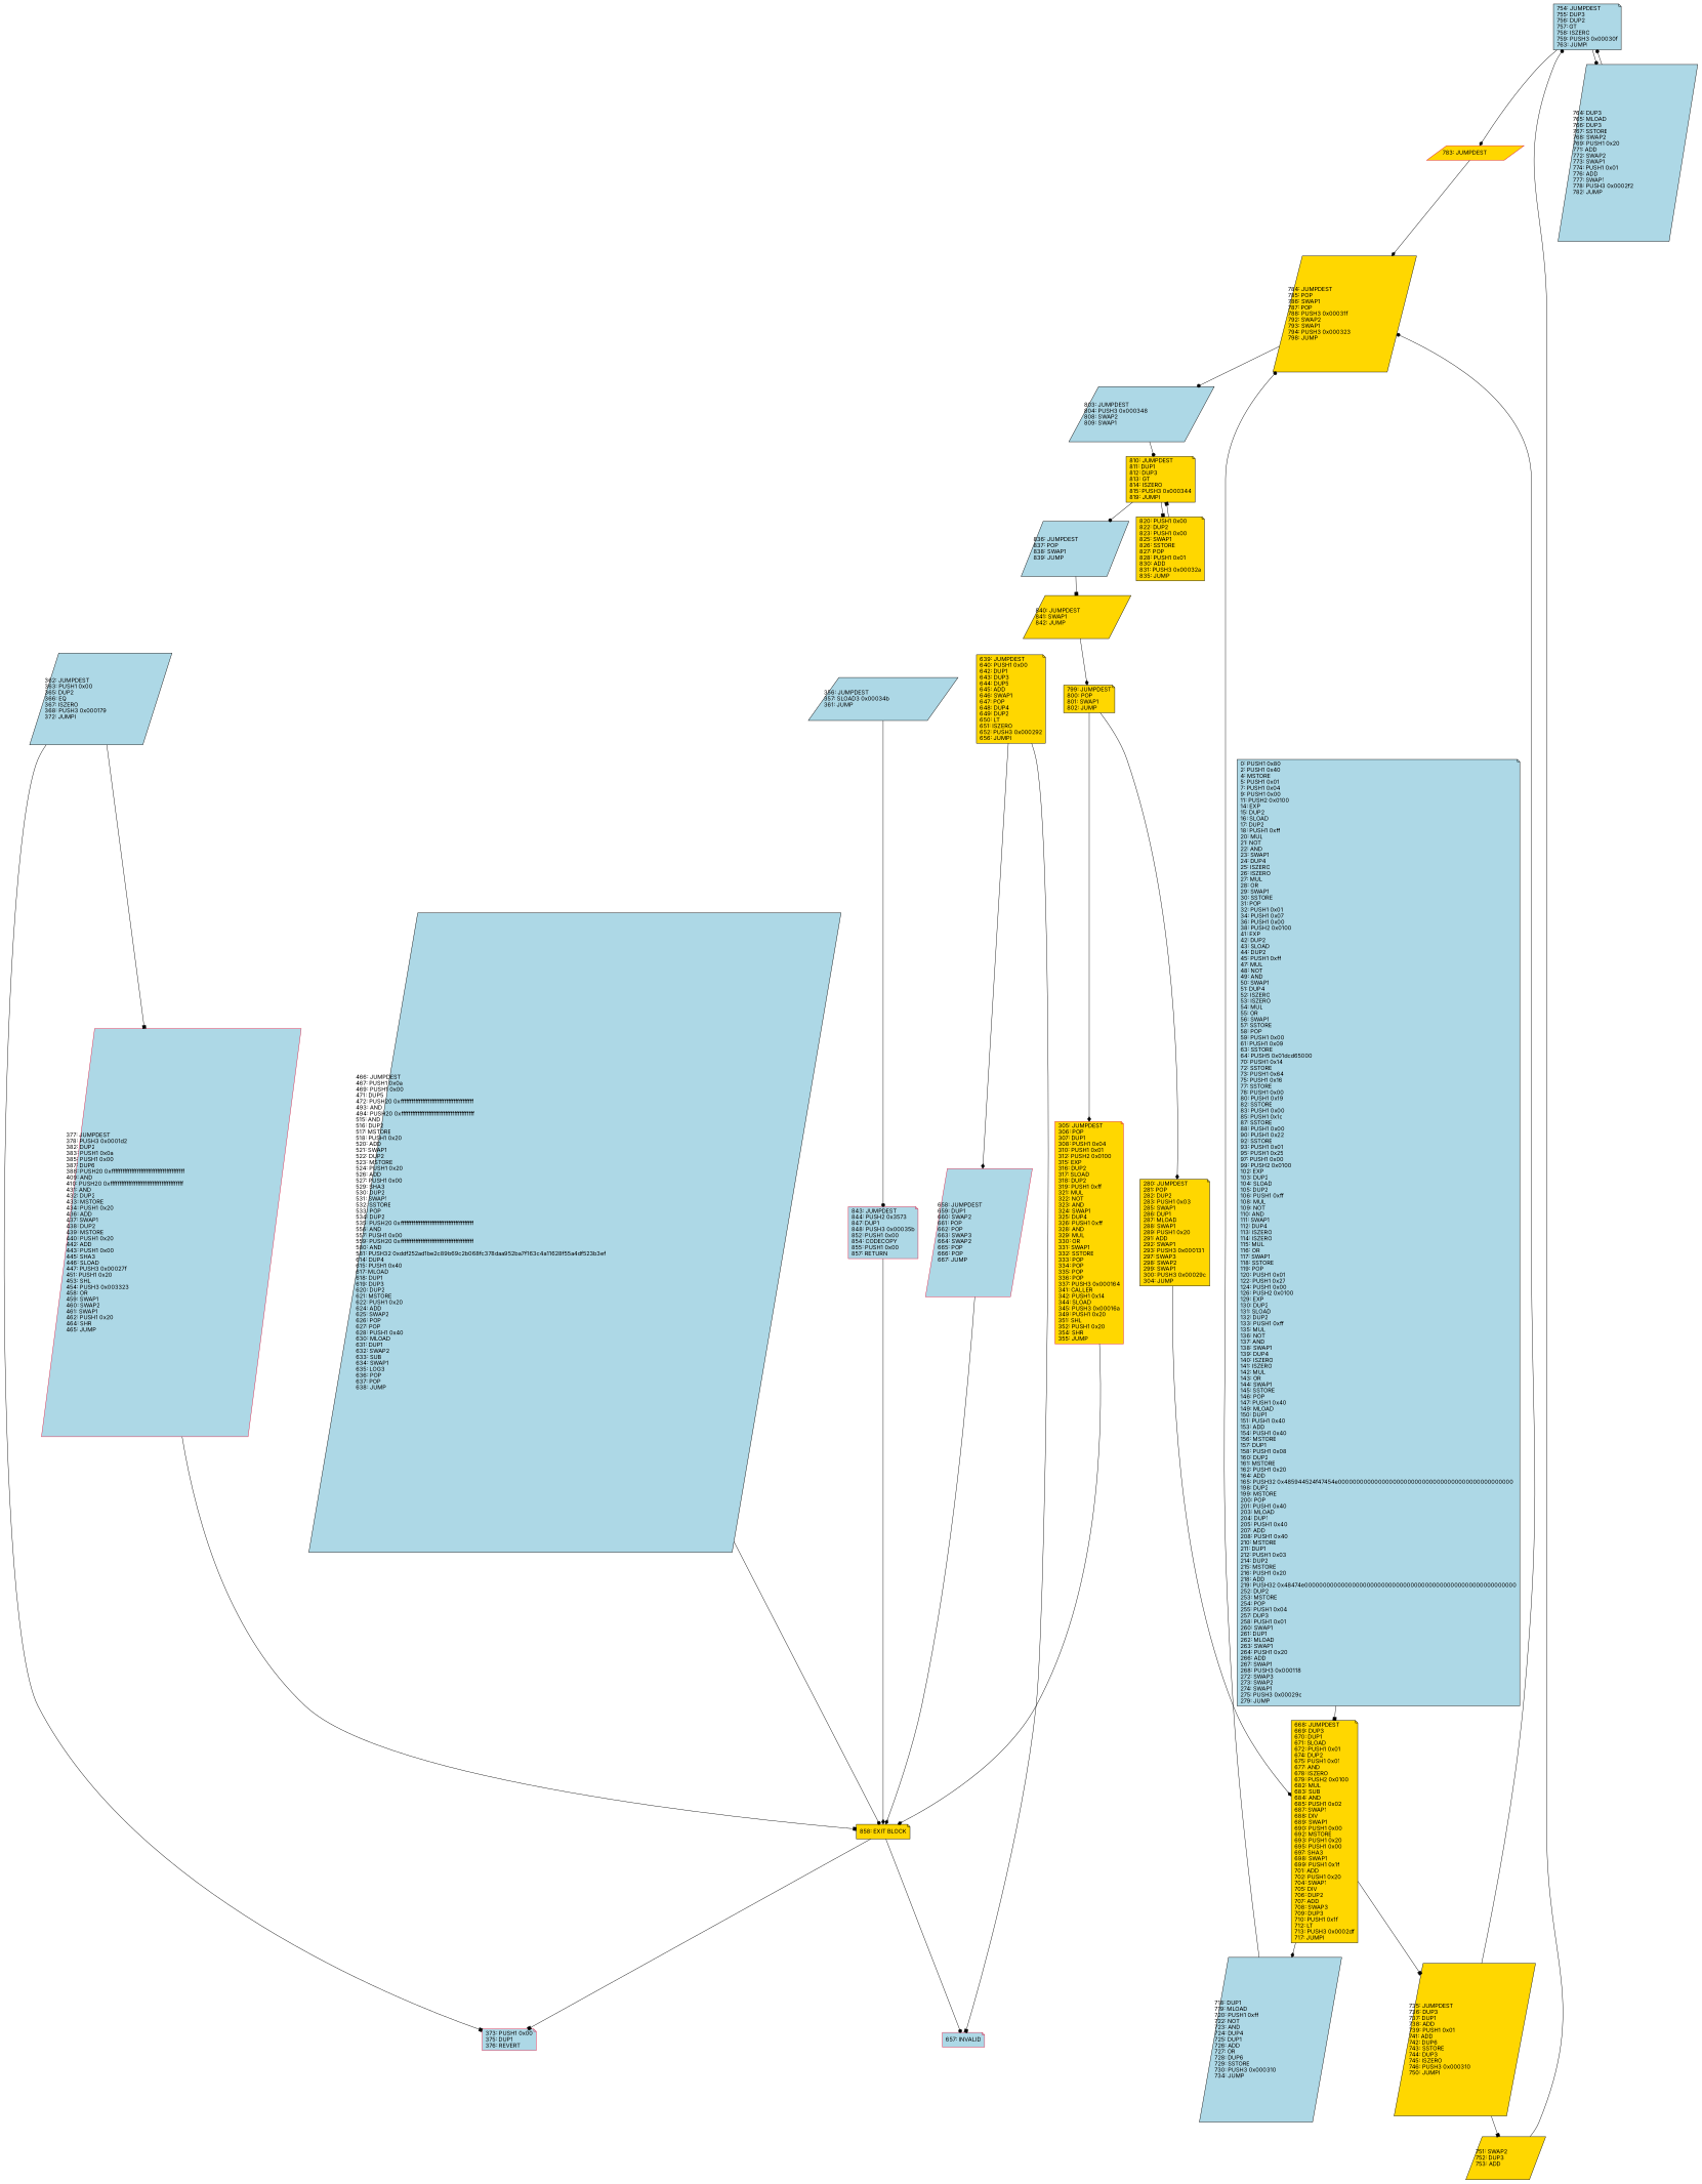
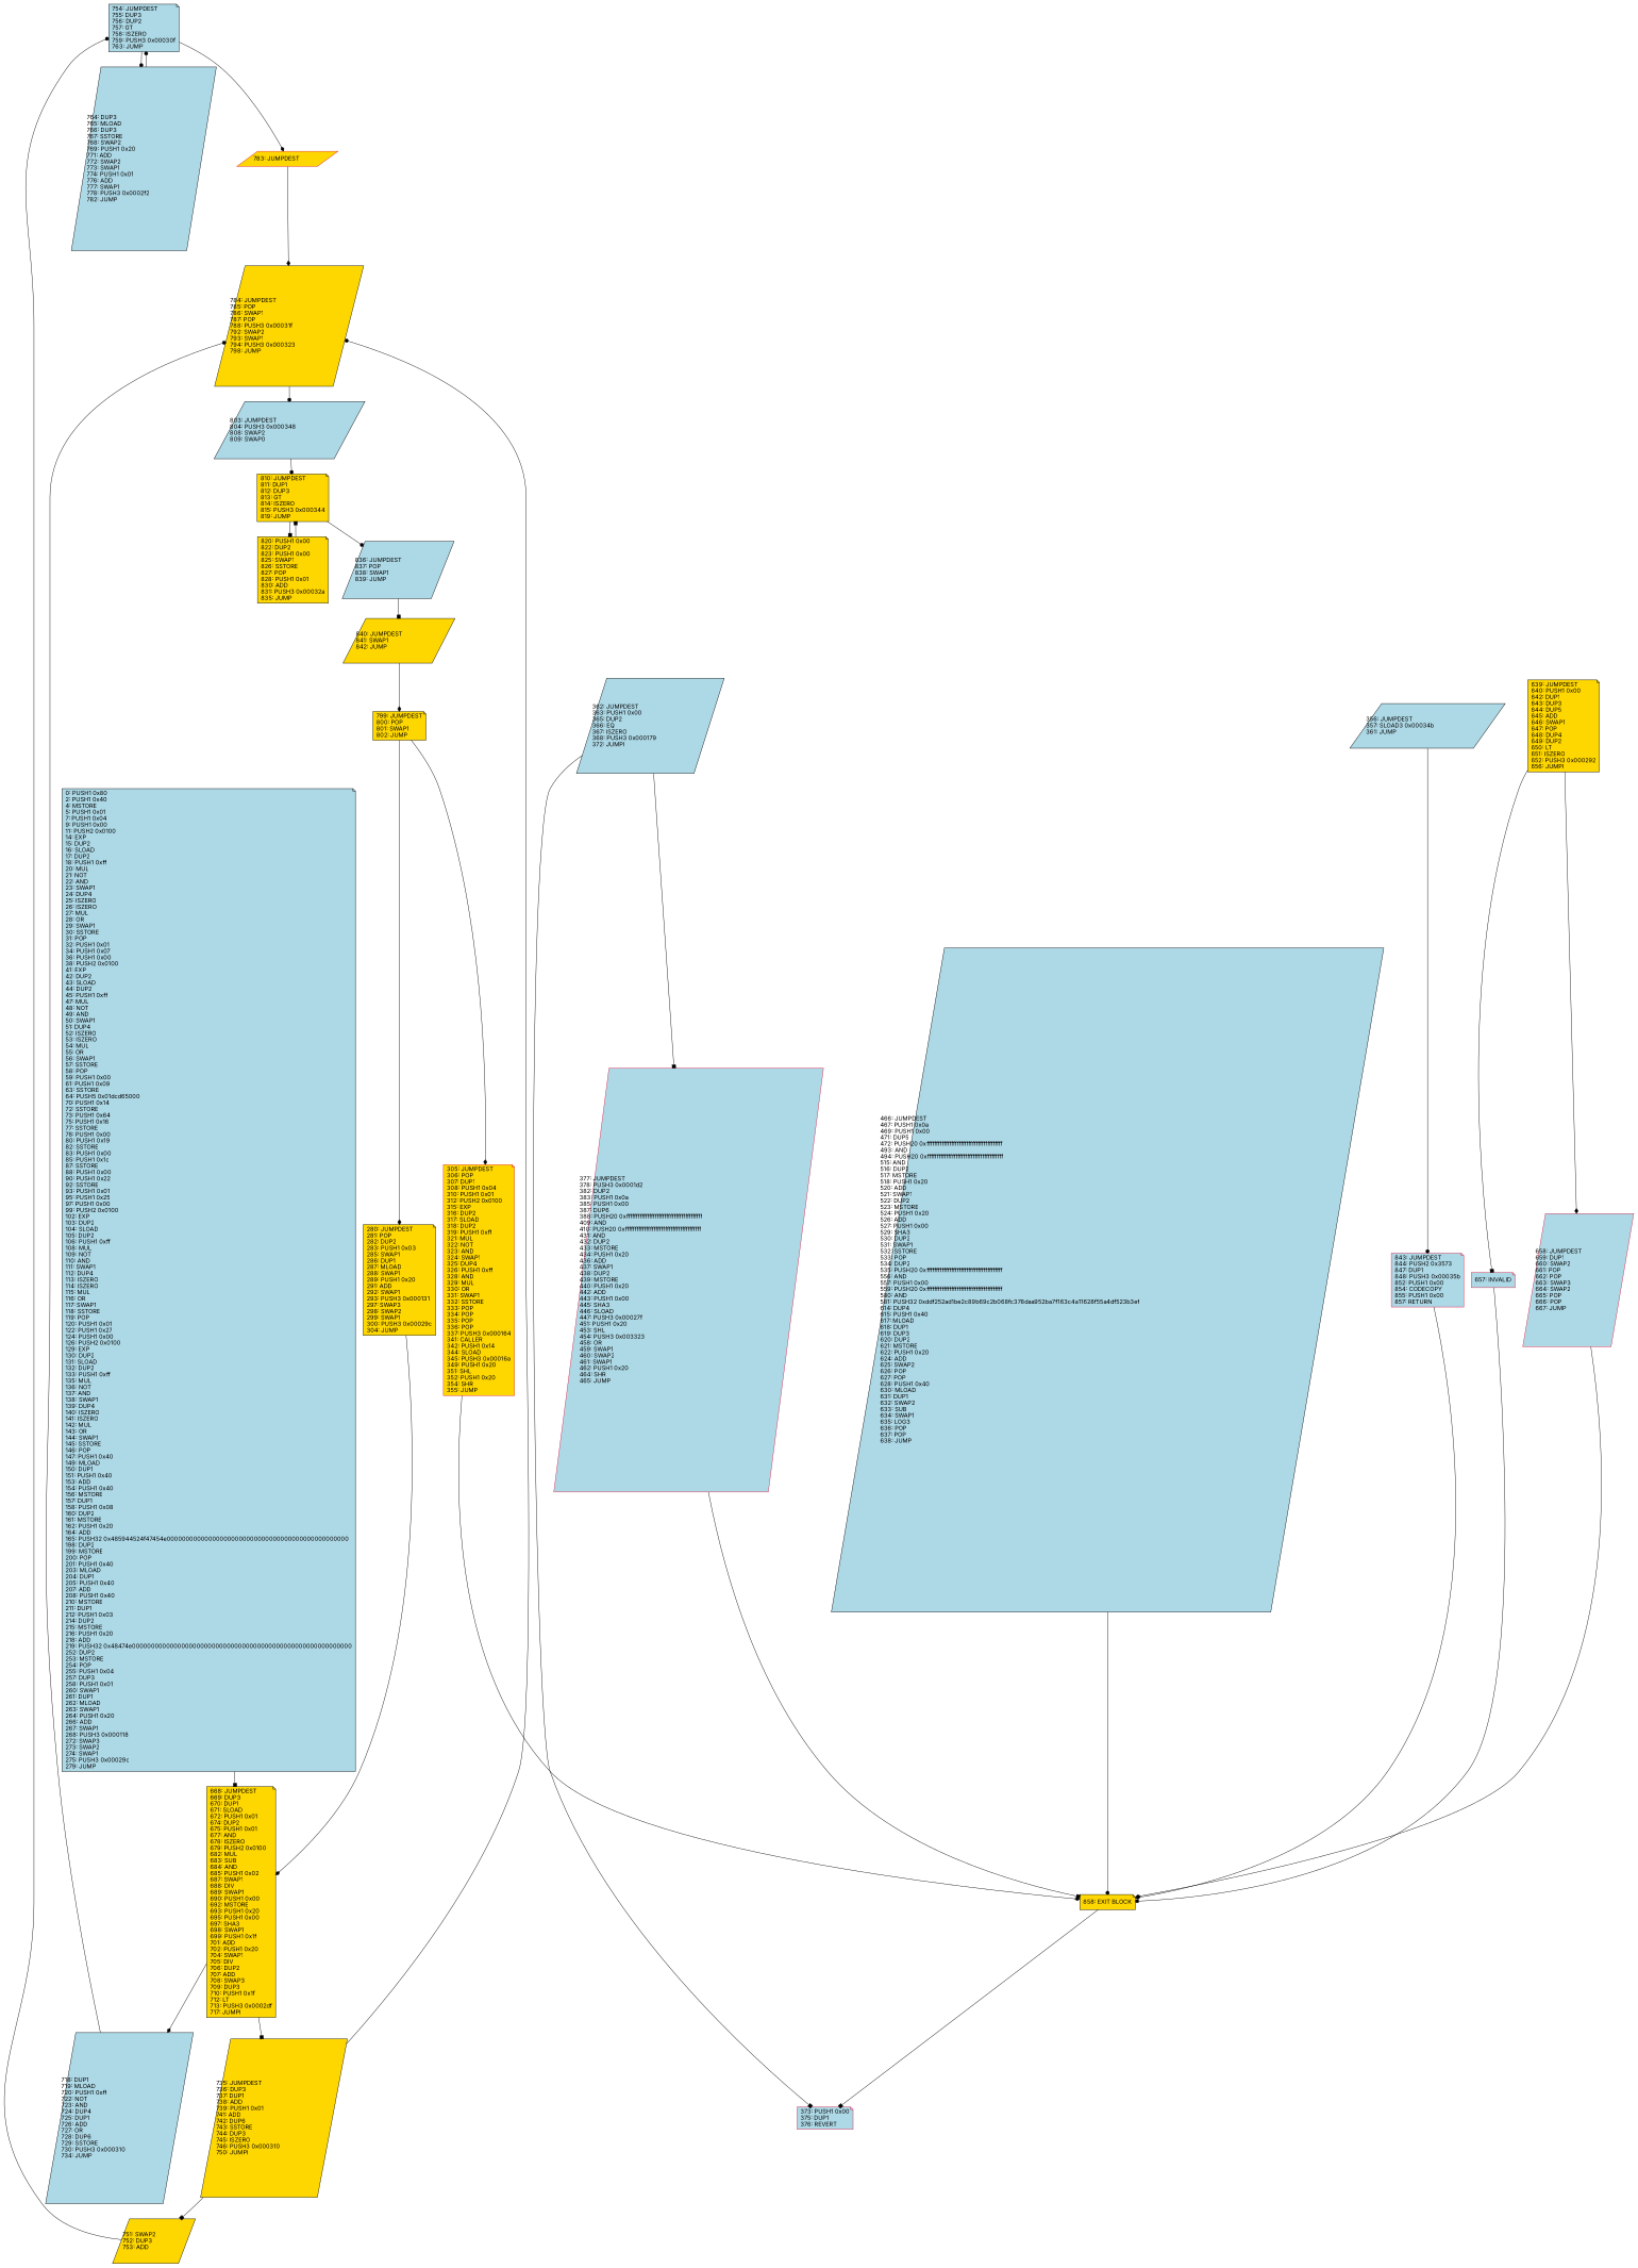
  digraph {
    fontname=Inter
    rankdir=UD
    node [color=black fillcolor=lightblue fontcolor=black fontname=Inter shape=parallelogram style=filled]
    edge [arrowhead=diamond fontname=Inter]
    n1 [label="754: JUMPDEST\l755: DUP3\l756: DUP2\l757: GT\l758: ISZERO\l759: PUSH3 0x00030f\l763: JUMPI\l" shape=note]
    n2 [color=crimson fillcolor=gold label="783: JUMPDEST\l"]
    n3 [label="764: DUP3\l765: MLOAD\l766: DUP3\l767: SSTORE\l768: SWAP2\l769: PUSH1 0x20\l771: ADD\l772: SWAP2\l773: SWAP1\l774: PUSH1 0x01\l776: ADD\l777: SWAP1\l778: PUSH3 0x0002f2\l782: JUMP\l"]
    n4 [fillcolor=gold label="784: JUMPDEST\l785: POP\l786: SWAP1\l787: POP\l788: PUSH3 0x00031f\l792: SWAP2\l793: SWAP1\l794: PUSH3 0x000323\l798: JUMP\l"]
    n5 [label="0: PUSH1 0x80\l2: PUSH1 0x40\l4: MSTORE\l5: PUSH1 0x01\l7: PUSH1 0x04\l9: PUSH1 0x00\l11: PUSH2 0x0100\l14: EXP\l15: DUP2\l16: SLOAD\l17: DUP2\l18: PUSH1 0xff\l20: MUL\l21: NOT\l22: AND\l23: SWAP1\l24: DUP4\l25: ISZERO\l26: ISZERO\l27: MUL\l28: OR\l29: SWAP1\l30: SSTORE\l31: POP\l32: PUSH1 0x01\l34: PUSH1 0x07\l36: PUSH1 0x00\l38: PUSH2 0x0100\l41: EXP\l42: DUP2\l43: SLOAD\l44: DUP2\l45: PUSH1 0xff\l47: MUL\l48: NOT\l49: AND\l50: SWAP1\l51: DUP4\l52: ISZERO\l53: ISZERO\l54: MUL\l55: OR\l56: SWAP1\l57: SSTORE\l58: POP\l59: PUSH1 0x00\l61: PUSH1 0x09\l63: SSTORE\l64: PUSH5 0x01dcd65000\l70: PUSH1 0x14\l72: SSTORE\l73: PUSH1 0x64\l75: PUSH1 0x16\l77: SSTORE\l78: PUSH1 0x00\l80: PUSH1 0x19\l82: SSTORE\l83: PUSH1 0x00\l85: PUSH1 0x1c\l87: SSTORE\l88: PUSH1 0x00\l90: PUSH1 0x22\l92: SSTORE\l93: PUSH1 0x01\l95: PUSH1 0x25\l97: PUSH1 0x00\l99: PUSH2 0x0100\l102: EXP\l103: DUP2\l104: SLOAD\l105: DUP2\l106: PUSH1 0xff\l108: MUL\l109: NOT\l110: AND\l111: SWAP1\l112: DUP4\l113: ISZERO\l114: ISZERO\l115: MUL\l116: OR\l117: SWAP1\l118: SSTORE\l119: POP\l120: PUSH1 0x01\l122: PUSH1 0x27\l124: PUSH1 0x00\l126: PUSH2 0x0100\l129: EXP\l130: DUP2\l131: SLOAD\l132: DUP2\l133: PUSH1 0xff\l135: MUL\l136: NOT\l137: AND\l138: SWAP1\l139: DUP4\l140: ISZERO\l141: ISZERO\l142: MUL\l143: OR\l144: SWAP1\l145: SSTORE\l146: POP\l147: PUSH1 0x40\l149: MLOAD\l150: DUP1\l151: PUSH1 0x40\l153: ADD\l154: PUSH1 0x40\l156: MSTORE\l157: DUP1\l158: PUSH1 0x08\l160: DUP2\l161: MSTORE\l162: PUSH1 0x20\l164: ADD\l165: PUSH32 0x485944524f47454e000000000000000000000000000000000000000000000000\l198: DUP2\l199: MSTORE\l200: POP\l201: PUSH1 0x40\l203: MLOAD\l204: DUP1\l205: PUSH1 0x40\l207: ADD\l208: PUSH1 0x40\l210: MSTORE\l211: DUP1\l212: PUSH1 0x03\l214: DUP2\l215: MSTORE\l216: PUSH1 0x20\l218: ADD\l219: PUSH32 0x48474e0000000000000000000000000000000000000000000000000000000000\l252: DUP2\l253: MSTORE\l254: POP\l255: PUSH1 0x04\l257: DUP3\l258: PUSH1 0x01\l260: SWAP1\l261: DUP1\l262: MLOAD\l263: SWAP1\l264: PUSH1 0x20\l266: ADD\l267: SWAP1\l268: PUSH3 0x000118\l272: SWAP3\l273: SWAP2\l274: SWAP1\l275: PUSH3 0x00029c\l279: JUMP\l" shape=note]
    n6 [fillcolor=gold label="668: JUMPDEST\l669: DUP3\l670: DUP1\l671: SLOAD\l672: PUSH1 0x01\l674: DUP2\l675: PUSH1 0x01\l677: AND\l678: ISZERO\l679: PUSH2 0x0100\l682: MUL\l683: SUB\l684: AND\l685: PUSH1 0x02\l687: SWAP1\l688: DIV\l689: SWAP1\l690: PUSH1 0x00\l692: MSTORE\l693: PUSH1 0x20\l695: PUSH1 0x00\l697: SHA3\l698: SWAP1\l699: PUSH1 0x1f\l701: ADD\l702: PUSH1 0x20\l704: SWAP1\l705: DIV\l706: DUP2\l707: ADD\l708: SWAP3\l709: DUP3\l710: PUSH1 0x1f\l712: LT\l713: PUSH3 0x0002df\l717: JUMPI\l" shape=note]
    n7 [label="718: DUP1\l719: MLOAD\l720: PUSH1 0xff\l722: NOT\l723: AND\l724: DUP4\l725: DUP1\l726: ADD\l727: OR\l728: DUP6\l729: SSTORE\l730: PUSH3 0x000310\l734: JUMP\l"]
    n8 [fillcolor=gold label="735: JUMPDEST\l736: DUP3\l737: DUP1\l738: ADD\l739: PUSH1 0x01\l741: ADD\l742: DUP6\l743: SSTORE\l744: DUP3\l745: ISZERO\l746: PUSH3 0x000310\l750: JUMPI\l"]
    n9 [color=crimson label="377: JUMPDEST\l378: PUSH3 0x0001d2\l382: DUP2\l383: PUSH1 0x0a\l385: PUSH1 0x00\l387: DUP6\l388: PUSH20 0xffffffffffffffffffffffffffffffffffffffff\l409: AND\l410: PUSH20 0xffffffffffffffffffffffffffffffffffffffff\l431: AND\l432: DUP2\l433: MSTORE\l434: PUSH1 0x20\l436: ADD\l437: SWAP1\l438: DUP2\l439: MSTORE\l440: PUSH1 0x20\l442: ADD\l443: PUSH1 0x00\l445: SHA3\l446: SLOAD\l447: PUSH3 0x00027f\l451: PUSH1 0x20\l453: SHL\l454: PUSH3 0x003323\l458: OR\l459: SWAP1\l460: SWAP2\l461: SWAP1\l462: PUSH1 0x20\l464: SHR\l465: JUMP\l"]
    n10 [fillcolor=gold label="858: EXIT BLOCK\l" shape=note]
    n11 [color=crimson label="373: PUSH1 0x00\l375: DUP1\l376: REVERT\l" shape=note]
-   n12 [label="803: JUMPDEST\l804: PUSH3 0x000348\l808: SWAP2\l809: SWAP1\l"]
+   n12 [label="803: JUMPDEST\l804: PUSH3 0x000348\l808: SWAP2\l809: SWAP0\l"]
    n13 [label="466: JUMPDEST\l467: PUSH1 0x0a\l469: PUSH1 0x00\l471: DUP5\l472: PUSH20 0xffffffffffffffffffffffffffffffffffffffff\l493: AND\l494: PUSH20 0xffffffffffffffffffffffffffffffffffffffff\l515: AND\l516: DUP2\l517: MSTORE\l518: PUSH1 0x20\l520: ADD\l521: SWAP1\l522: DUP2\l523: MSTORE\l524: PUSH1 0x20\l526: ADD\l527: PUSH1 0x00\l529: SHA3\l530: DUP2\l531: SWAP1\l532: SSTORE\l533: POP\l534: DUP2\l535: PUSH20 0xffffffffffffffffffffffffffffffffffffffff\l556: AND\l557: PUSH1 0x00\l559: PUSH20 0xffffffffffffffffffffffffffffffffffffffff\l580: AND\l581: PUSH32 0xddf252ad1be2c89b69c2b068fc378daa952ba7f163c4a11628f55a4df523b3ef\l614: DUP4\l615: PUSH1 0x40\l617: MLOAD\l618: DUP1\l619: DUP3\l620: DUP2\l621: MSTORE\l622: PUSH1 0x20\l624: ADD\l625: SWAP2\l626: POP\l627: POP\l628: PUSH1 0x40\l630: MLOAD\l631: DUP1\l632: SWAP2\l633: SUB\l634: SWAP1\l635: LOG3\l636: POP\l637: POP\l638: JUMP\l"]
    n14 [fillcolor=gold label="810: JUMPDEST\l811: DUP1\l812: DUP3\l813: GT\l814: ISZERO\l815: PUSH3 0x000344\l819: JUMPI\l" shape=note]
    n15 [label="836: JUMPDEST\l837: POP\l838: SWAP1\l839: JUMP\l"]
    n16 [fillcolor=gold label="820: PUSH1 0x00\l822: DUP2\l823: PUSH1 0x00\l825: SWAP1\l826: SSTORE\l827: POP\l828: PUSH1 0x01\l830: ADD\l831: PUSH3 0x00032a\l835: JUMP\l" shape=note]
    n17 [fillcolor=gold label="799: JUMPDEST\l800: POP\l801: SWAP1\l802: JUMP\l" shape=note]
    n18 [color=crimson fillcolor=gold label="305: JUMPDEST\l306: POP\l307: DUP1\l308: PUSH1 0x04\l310: PUSH1 0x01\l312: PUSH2 0x0100\l315: EXP\l316: DUP2\l317: SLOAD\l318: DUP2\l319: PUSH1 0xff\l321: MUL\l322: NOT\l323: AND\l324: SWAP1\l325: DUP4\l326: PUSH1 0xff\l328: AND\l329: MUL\l330: OR\l331: SWAP1\l332: SSTORE\l333: POP\l334: POP\l335: POP\l336: POP\l337: PUSH3 0x000164\l341: CALLER\l342: PUSH1 0x14\l344: SLOAD\l345: PUSH3 0x00016a\l349: PUSH1 0x20\l351: SHL\l352: PUSH1 0x20\l354: SHR\l355: JUMP\l" shape=note]
    n19 [fillcolor=gold label="280: JUMPDEST\l281: POP\l282: DUP2\l283: PUSH1 0x03\l285: SWAP1\l286: DUP1\l287: MLOAD\l288: SWAP1\l289: PUSH1 0x20\l291: ADD\l292: SWAP1\l293: PUSH3 0x000131\l297: SWAP3\l298: SWAP2\l299: SWAP1\l300: PUSH3 0x00029c\l304: JUMP\l" shape=note]
    n20 [fillcolor=gold label="840: JUMPDEST\l841: SWAP1\l842: JUMP\l"]
    n21 [label="356: JUMPDEST\l357: SLOAD3 0x00034b\l361: JUMP\l"]
    n22 [color=crimson label="843: JUMPDEST\l844: PUSH2 0x3573\l847: DUP1\l848: PUSH3 0x00035b\l852: PUSH1 0x00\l854: CODECOPY\l855: PUSH1 0x00\l857: RETURN\l" shape=note]
    n23 [fillcolor=gold label="751: SWAP2\l752: DUP3\l753: ADD\l"]
    n24 [fillcolor=gold label="639: JUMPDEST\l640: PUSH1 0x00\l642: DUP1\l643: DUP3\l644: DUP5\l645: ADD\l646: SWAP1\l647: POP\l648: DUP4\l649: DUP2\l650: LT\l651: ISZERO\l652: PUSH3 0x000292\l656: JUMPI\l" shape=note]
    n25 [color=crimson label="657: INVALID\l" shape=note]
    n26 [color=crimson label="658: JUMPDEST\l659: DUP1\l660: SWAP2\l661: POP\l662: POP\l663: SWAP3\l664: SWAP2\l665: POP\l666: POP\l667: JUMP\l"]
    n27 [label="362: JUMPDEST\l363: PUSH1 0x00\l365: DUP2\l366: EQ\l367: ISZERO\l368: PUSH3 0x000179\l372: JUMPI\l"]
    n1 -> n2
    n1 -> n3 [arrowhead=dot]
    n2 -> n4
    n3 -> n1 [arrowhead=dot]
    n4 -> n12 [arrowhead=dot]
    n5 -> n6 [arrowhead=box]
    n6 -> n7
    n6 -> n8 [arrowhead=box]
    n7 -> n4 [arrowhead=dot]
    n8 -> n4 [arrowhead=dot]
    n8 -> n23 [arrowhead=box]
    n9 -> n10 [arrowhead=box]
    n10 -> n11 [arrowhead=box]
    n12 -> n14 [arrowhead=dot]
    n13 -> n10 [arrowhead=dot]
    n14 -> n15 [arrowhead=dot]
    n14 -> n16 [arrowhead=box]
    n15 -> n20 [arrowhead=box]
    n16 -> n14 [arrowhead=box]
    n17 -> n18
    n17 -> n19
    n18 -> n10
    n19 -> n6
    n20 -> n17
    n21 -> n22 [arrowhead=dot]
    n22 -> n10
    n23 -> n1 [arrowhead=dot]
    n24 -> n25 [arrowhead=box]
    n24 -> n26
-   n10 -> n25 [arrowhead=dot]
+   n25 -> n10 [arrowhead=dot]
    n26 -> n10
    n27 -> n9 [arrowhead=box]
    n27 -> n11 [arrowhead=box]
  }
